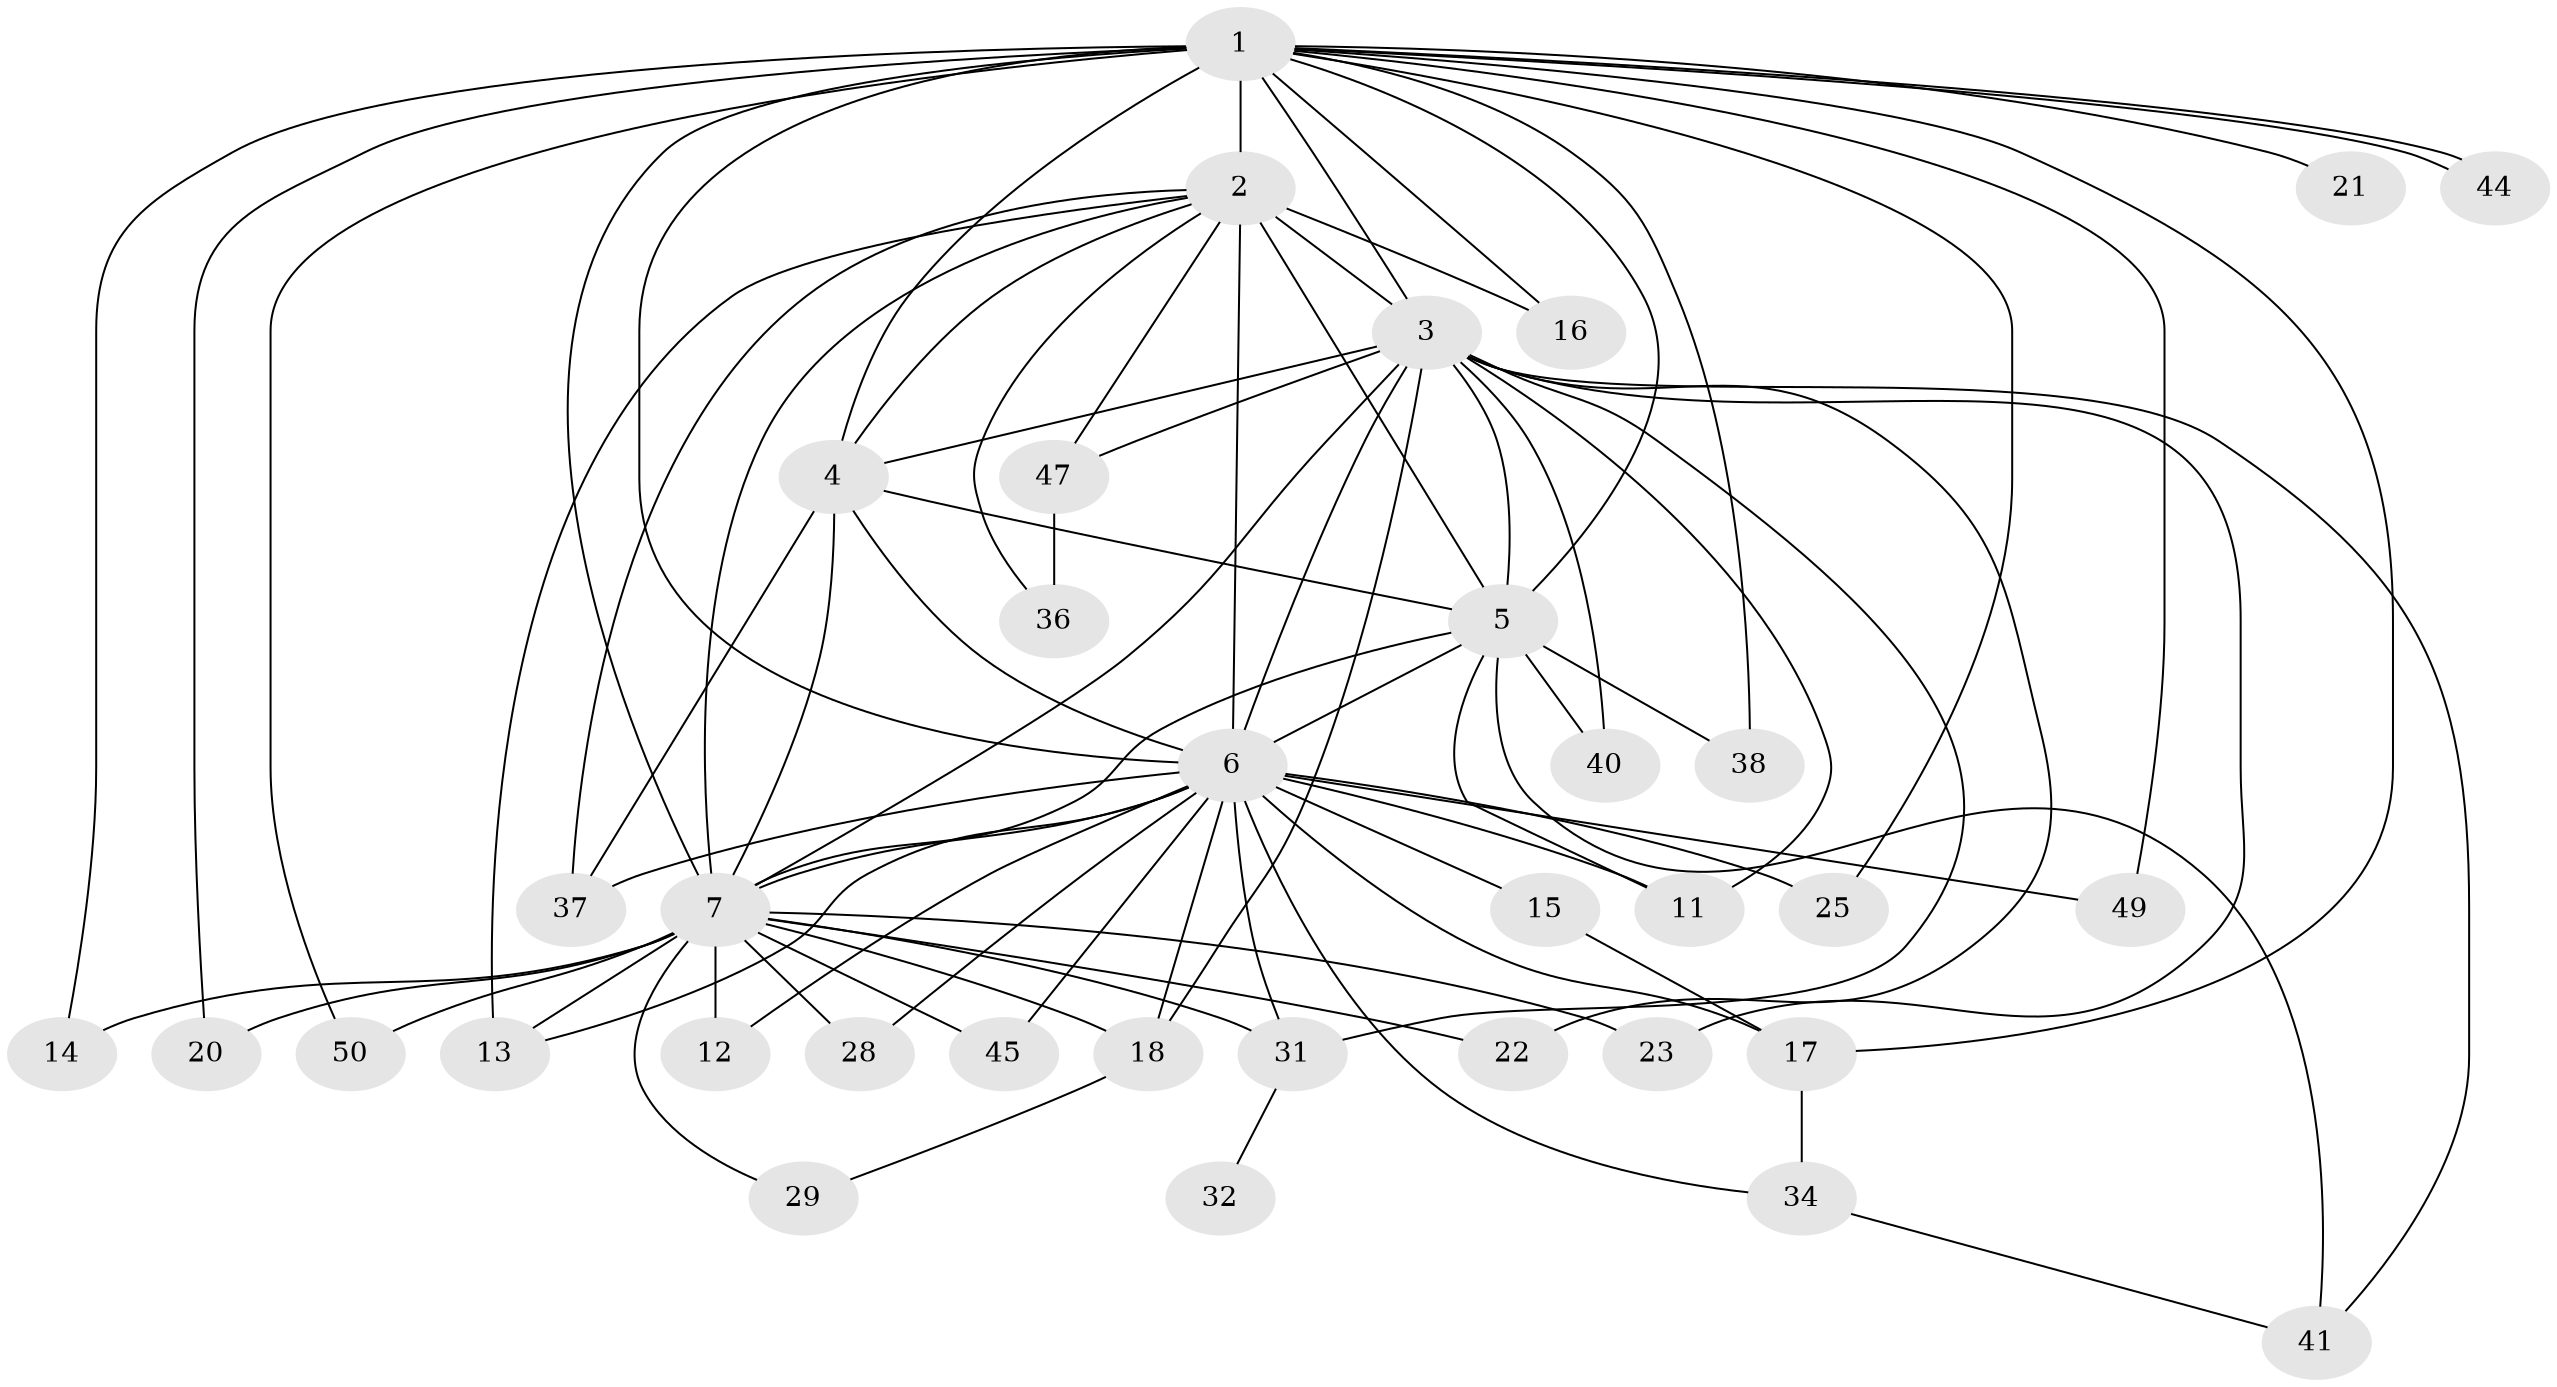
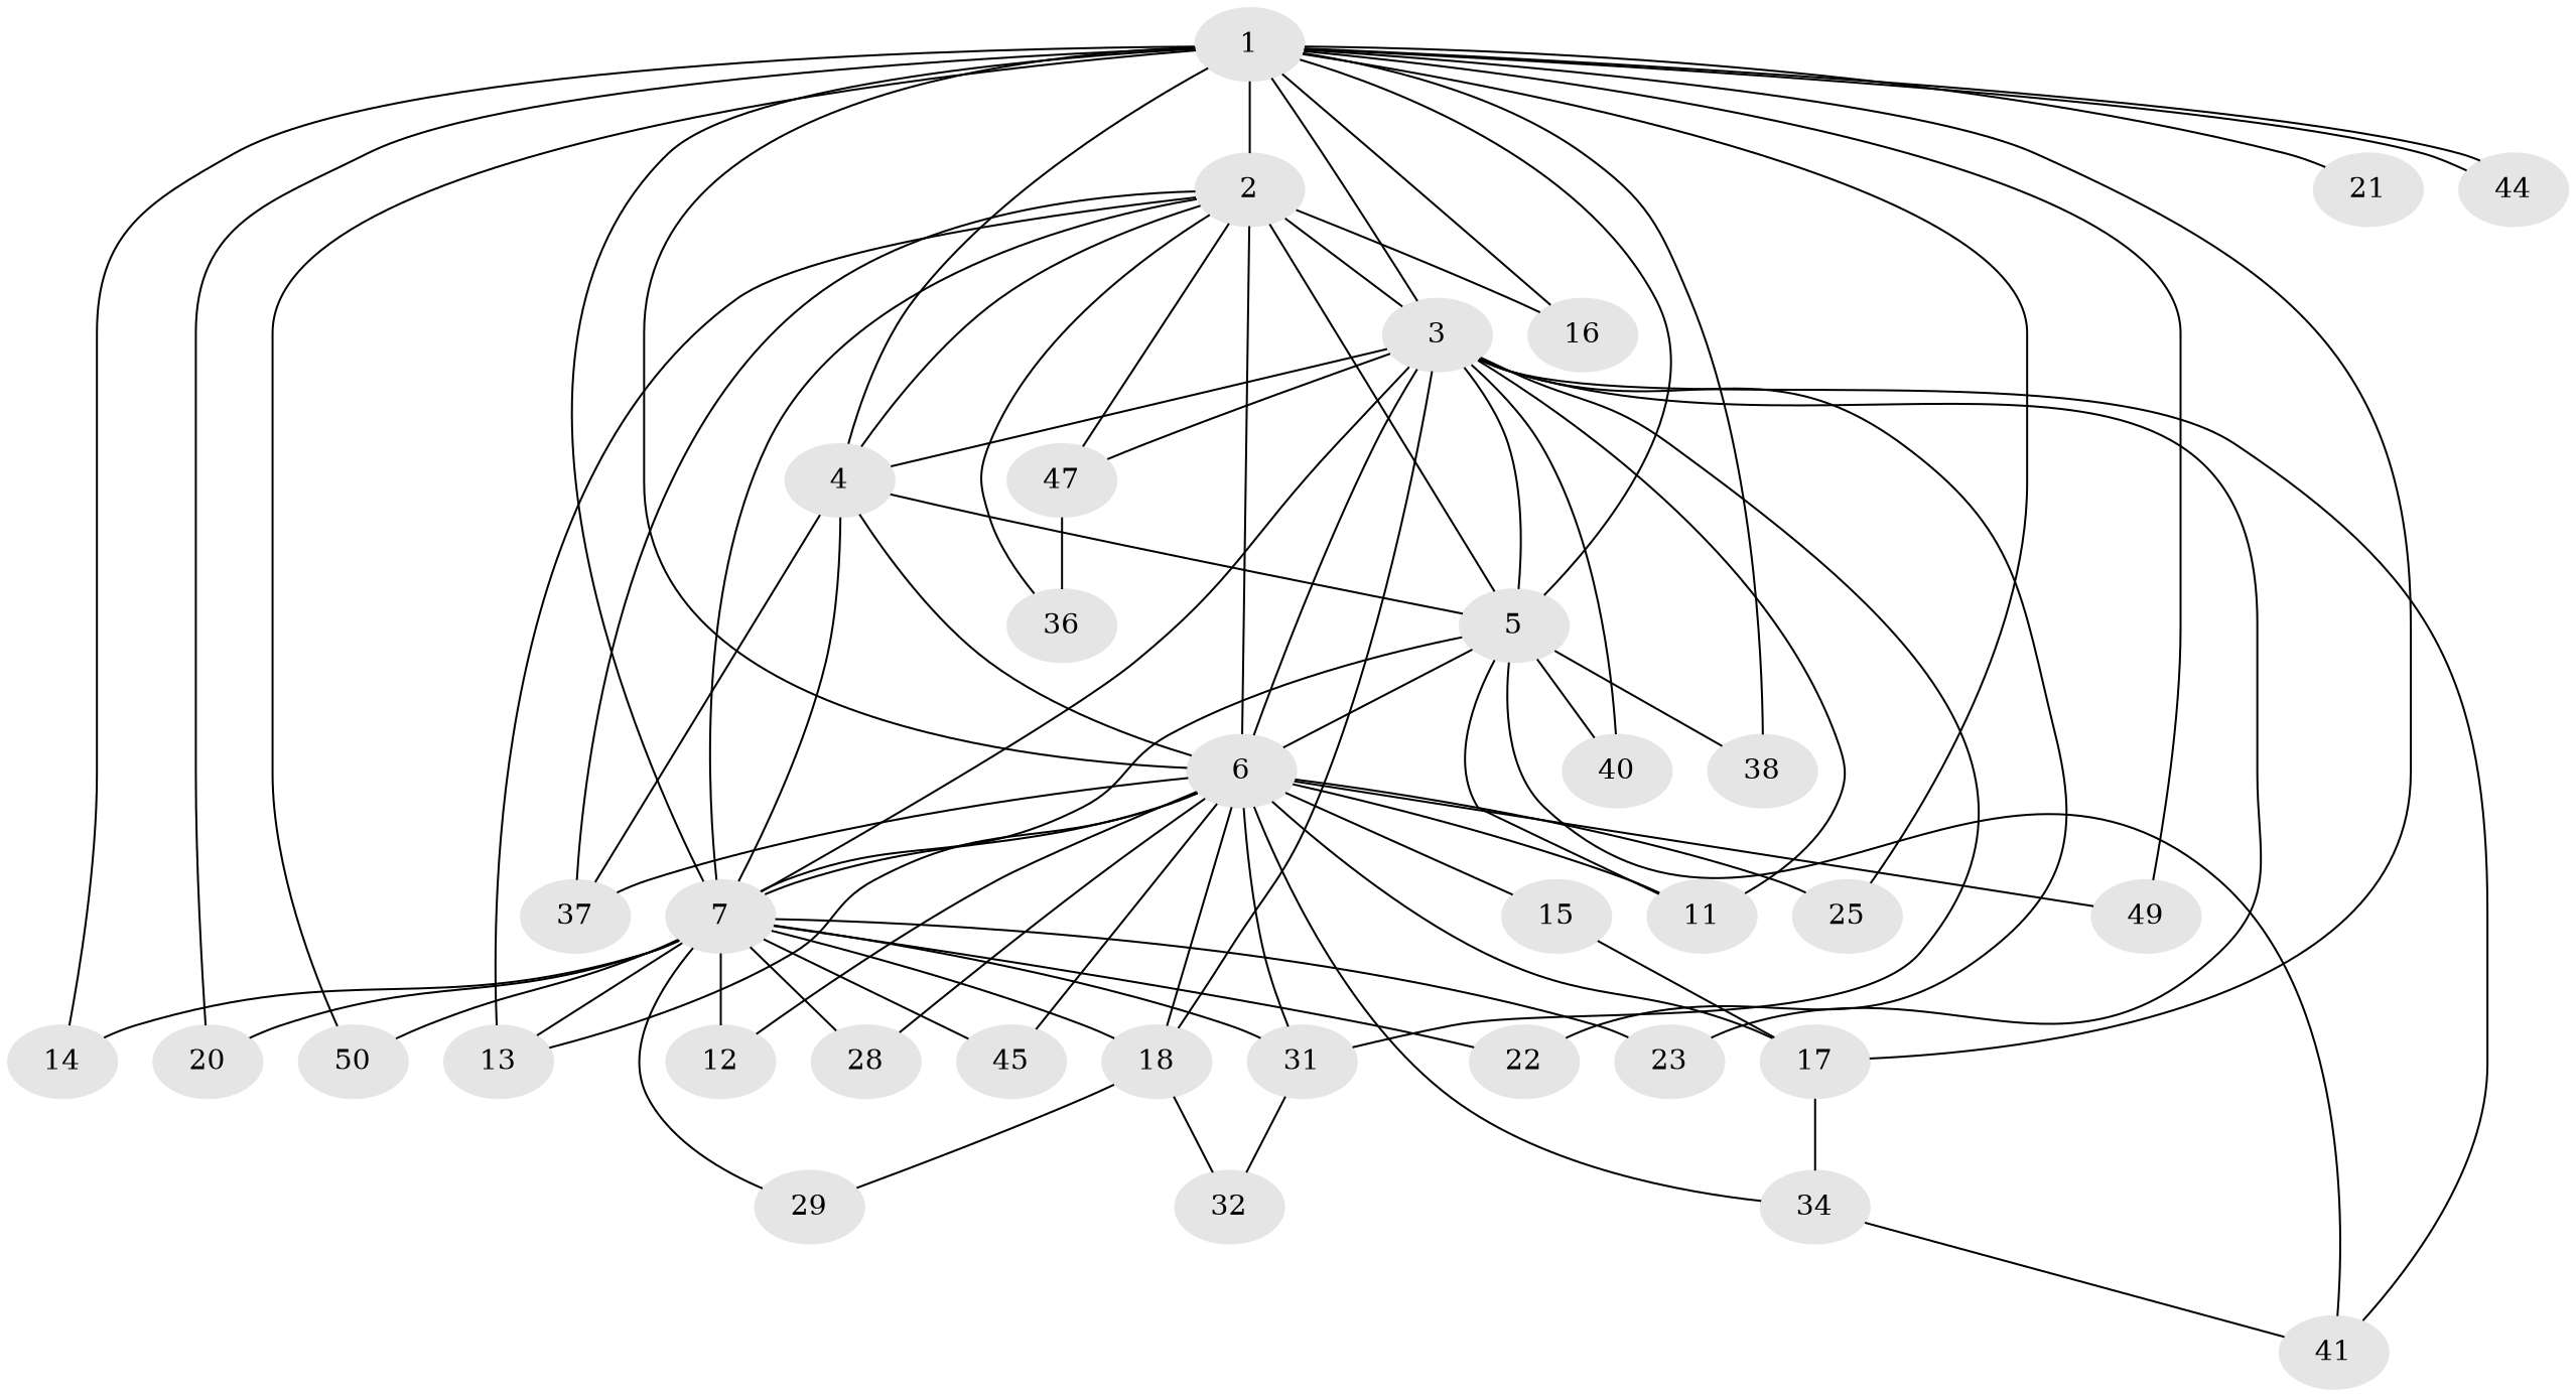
  graph {
    node [color=gray90 style=filled]
    1 [super="+9"]
    2 [super="+10"]
    3 [super="+26"]
    4 [super="+19"]
    5 [super="+39"]
    6 [super="+8"]
    7 [super="+43"]
    14 [super="+30"]
    16
    17 [super="+27"]
    20
    21
    25
    38
    44
    50
    49
    13 [super="+24"]
    36
    37 [super="+48"]
    47
    11 [super="+46"]
    18 [super="+33"]
    22
    23
    31 [super="+35"]
    40
    41
    12
    15
    28
    34 [super="+42"]
    45
    29
    32
    1 -- 2 [weight=4]
    1 -- 3 [weight=2]
    1 -- 4 [weight=3]
    1 -- 5 [weight=2]
    1 -- 6 [weight=4]
    1 -- 7 [weight=3]
    1 -- 14 [weight=2]
    1 -- 16
    1 -- 17
    1 -- 20
    1 -- 21 [weight=2]
    1 -- 25
    1 -- 38
    1 -- 44
    1 -- 44
    1 -- 50
    1 -- 49
    2 -- 3 [weight=3]
    2 -- 4 [weight=2]
    2 -- 5 [weight=3]
    2 -- 6 [weight=4]
    2 -- 7 [weight=2]
    2 -- 16
    2 -- 13
    2 -- 36
    2 -- 37
    2 -- 47
    3 -- 4
    3 -- 5
    3 -- 6 [weight=2]
    3 -- 7
    3 -- 47
    3 -- 11
    3 -- 18
    3 -- 22
    3 -- 23
    3 -- 31
    3 -- 40
    3 -- 41
    4 -- 5
    4 -- 6 [weight=2]
    4 -- 7
    4 -- 37
    5 -- 6 [weight=2]
    5 -- 7
    5 -- 38
    5 -- 11
    5 -- 40
    5 -- 41
    6 -- 7 [weight=2]
    6 -- 17
    6 -- 25
    6 -- 49
    6 -- 13
    6 -- 37
    6 -- 11
    6 -- 18
    6 -- 31
    6 -- 12
    6 -- 15 [weight=2]
    6 -- 28
    6 -- 34
    6 -- 45
    7 -- 14
    7 -- 20
    7 -- 50
    7 -- 13
    7 -- 18
    7 -- 22
    7 -- 23
    7 -- 31
    7 -- 12
    7 -- 28
    7 -- 45
    7 -- 29
    17 -- 34
    47 -- 36
    18 -- 29
+   18 -- 32
    31 -- 32
    15 -- 17
    34 -- 41
  }
